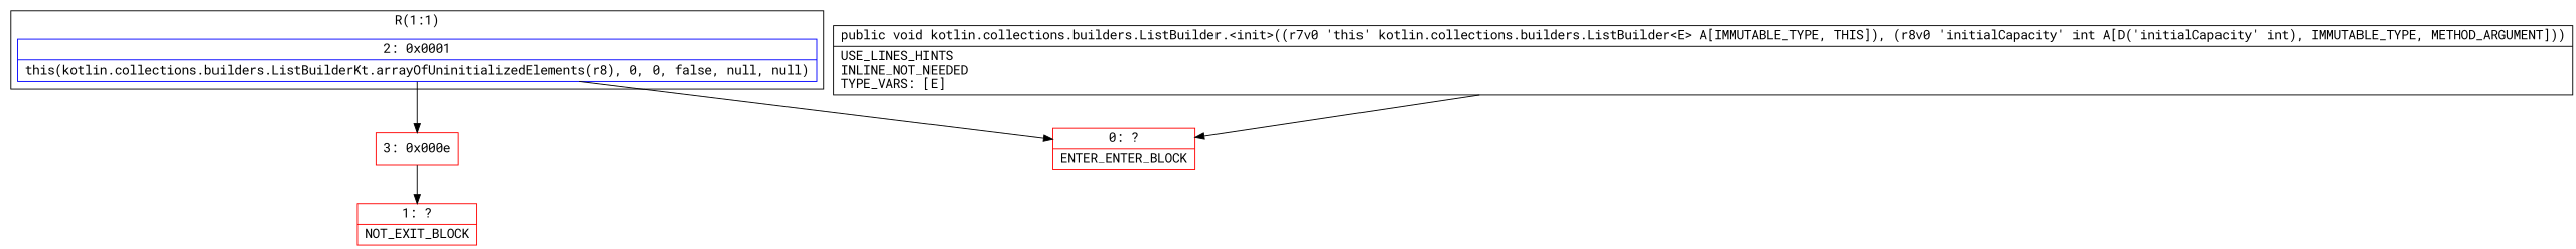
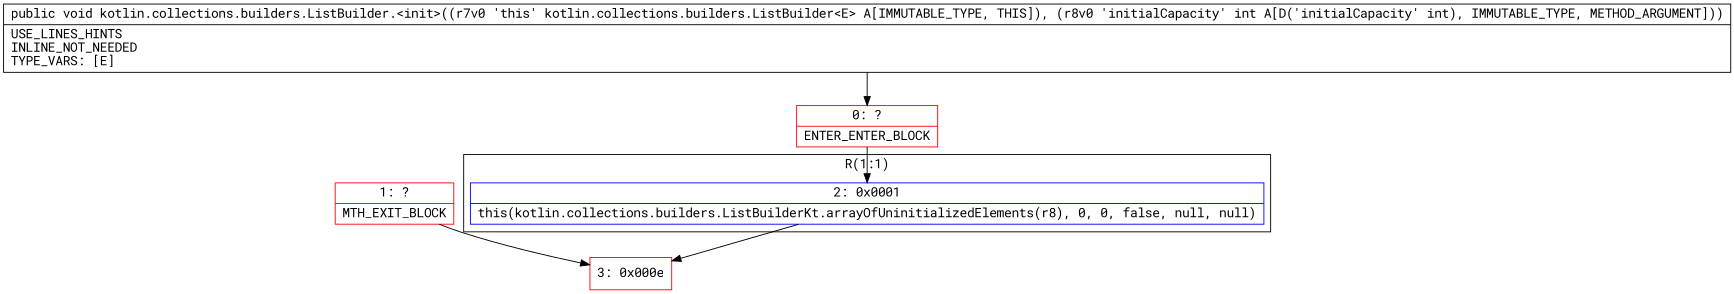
  digraph {
    fontname="Roboto Mono"
    node [color=red fontname="Roboto Mono" shape=record]
    edge [fontname="Roboto Mono"]
    n1 [color=blue label="{2\:\ 0x0001|this(kotlin.collections.builders.ListBuilderKt.arrayOfUninitializedElements(r8), 0, 0, false, null, null)\l}"]
    n2 [label="{3\:\ 0x000e}"]
-   n3 [label="{1\:\ ?|NOT_EXIT_BLOCK\l}"]
+   n3 [label="{1\:\ ?|MTH_EXIT_BLOCK\l}"]
    n4 [label="{0\:\ ?|ENTER_ENTER_BLOCK\l}"]
    n5 [label="{public void kotlin.collections.builders.ListBuilder.\<init\>((r7v0 'this' kotlin.collections.builders.ListBuilder\<E\> A[IMMUTABLE_TYPE, THIS]), (r8v0 'initialCapacity' int A[D('initialCapacity' int), IMMUTABLE_TYPE, METHOD_ARGUMENT]))  | USE_LINES_HINTS\lINLINE_NOT_NEEDED\lTYPE_VARS: [E]\l}" color=""]
    subgraph cluster_1 {
      label="R(1:1)"
      n1
    }
    n1 -> n2
-   n2 -> n3
-   n1 -> n4
+   n3 -> n2
+   n4 -> n1
    n5 -> n4
  }
